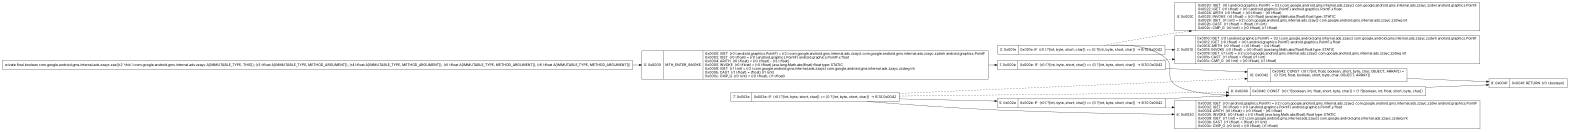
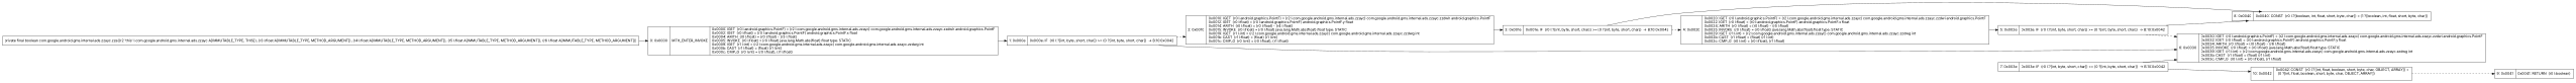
  digraph {
    fontname=Inter
    rankdir=LR
    node [fontname=Inter shape=record]
    edge [fontname=Inter]
    n1 [label="{0\:\ 0x0000|MTH_ENTER_INVOKE\l|0x0000: IGET  (r0 I:android.graphics.PointF) = (r2 I:com.google.android.gms.internal.ads.zzayc) com.google.android.gms.internal.ads.zzayc.zzdwh android.graphics.PointF \l0x0002: IGET  (r0 I:float) = (r0 I:android.graphics.PointF) android.graphics.PointF.x float \l0x0004: ARITH  (r0 I:float) = (r0 I:float) \- (r3 I:float) \l0x0005: INVOKE  (r0 I:float) = (r0 I:float) java.lang.Math.abs(float):float type: STATIC \l0x0009: IGET  (r1 I:int) = (r2 I:com.google.android.gms.internal.ads.zzayc) com.google.android.gms.internal.ads.zzayc.zzdwg int \l0x000b: CAST  (r1 I:float) = (float) (r1 I:int) \l0x000c: CMP_G  (r0 I:int) = (r0 I:float), (r1 I:float) \l}"]
    n2 [label="{1\:\ 0x000e|0x000e: IF  (r0 I:?[int, byte, short, char]) \>= (0 ?[int, byte, short, char])  \-\> B:10:0x0042 \l}"]
    n3 [label="{2\:\ 0x0010|0x0010: IGET  (r0 I:android.graphics.PointF) = (r2 I:com.google.android.gms.internal.ads.zzayc) com.google.android.gms.internal.ads.zzayc.zzdwh android.graphics.PointF \l0x0012: IGET  (r0 I:float) = (r0 I:android.graphics.PointF) android.graphics.PointF.y float \l0x0014: ARITH  (r0 I:float) = (r0 I:float) \- (r4 I:float) \l0x0015: INVOKE  (r0 I:float) = (r0 I:float) java.lang.Math.abs(float):float type: STATIC \l0x0019: IGET  (r1 I:int) = (r2 I:com.google.android.gms.internal.ads.zzayc) com.google.android.gms.internal.ads.zzayc.zzdwg int \l0x001b: CAST  (r1 I:float) = (float) (r1 I:int) \l0x001c: CMP_G  (r0 I:int) = (r0 I:float), (r1 I:float) \l}"]
    n4 [label="{10\:\ 0x0042|0x0042: CONST  (r0 I:?[int, float, boolean, short, byte, char, OBJECT, ARRAY]) = \l  (0 ?[int, float, boolean, short, byte, char, OBJECT, ARRAY])\l \l}"]
    n5 [label="{3\:\ 0x001e|0x001e: IF  (r0 I:?[int, byte, short, char]) \>= (0 ?[int, byte, short, char])  \-\> B:10:0x0042 \l}"]
    n6 [label="{9\:\ 0x0041|0x0041: RETURN  (r0 I:boolean) \l}"]
    n7 [label="{4\:\ 0x0020|0x0020: IGET  (r0 I:android.graphics.PointF) = (r2 I:com.google.android.gms.internal.ads.zzayc) com.google.android.gms.internal.ads.zzayc.zzdwi android.graphics.PointF \l0x0022: IGET  (r0 I:float) = (r0 I:android.graphics.PointF) android.graphics.PointF.x float \l0x0024: ARITH  (r0 I:float) = (r0 I:float) \- (r5 I:float) \l0x0025: INVOKE  (r0 I:float) = (r0 I:float) java.lang.Math.abs(float):float type: STATIC \l0x0029: IGET  (r1 I:int) = (r2 I:com.google.android.gms.internal.ads.zzayc) com.google.android.gms.internal.ads.zzayc.zzdwg int \l0x002b: CAST  (r1 I:float) = (float) (r1 I:int) \l0x002c: CMP_G  (r0 I:int) = (r0 I:float), (r1 I:float) \l}"]
    n8 [label="{8\:\ 0x0040|0x0040: CONST  (r0 I:?[boolean, int, float, short, byte, char]) = (1 ?[boolean, int, float, short, byte, char]) \l}"]
    n9 [label="{5\:\ 0x002e|0x002e: IF  (r0 I:?[int, byte, short, char]) \>= (0 ?[int, byte, short, char])  \-\> B:10:0x0042 \l}"]
    n10 [label="{6\:\ 0x0030|0x0030: IGET  (r0 I:android.graphics.PointF) = (r2 I:com.google.android.gms.internal.ads.zzayc) com.google.android.gms.internal.ads.zzayc.zzdwi android.graphics.PointF \l0x0032: IGET  (r0 I:float) = (r0 I:android.graphics.PointF) android.graphics.PointF.y float \l0x0034: ARITH  (r0 I:float) = (r0 I:float) \- (r6 I:float) \l0x0035: INVOKE  (r0 I:float) = (r0 I:float) java.lang.Math.abs(float):float type: STATIC \l0x0039: IGET  (r1 I:int) = (r2 I:com.google.android.gms.internal.ads.zzayc) com.google.android.gms.internal.ads.zzayc.zzdwg int \l0x003b: CAST  (r1 I:float) = (float) (r1 I:int) \l0x003c: CMP_G  (r0 I:int) = (r0 I:float), (r1 I:float) \l}"]
    n11 [label="{7\:\ 0x003e|0x003e: IF  (r0 I:?[int, byte, short, char]) \>= (0 ?[int, byte, short, char])  \-\> B:10:0x0042 \l}"]
    n12 [label="{private final boolean com.google.android.gms.internal.ads.zzayc.zza((r2 'this' I:com.google.android.gms.internal.ads.zzayc A[IMMUTABLE_TYPE, THIS]), (r3 I:float A[IMMUTABLE_TYPE, METHOD_ARGUMENT]), (r4 I:float A[IMMUTABLE_TYPE, METHOD_ARGUMENT]), (r5 I:float A[IMMUTABLE_TYPE, METHOD_ARGUMENT]), (r6 I:float A[IMMUTABLE_TYPE, METHOD_ARGUMENT])) }"]
    n1 -> n2
    n2 -> n3 [style=dashed]
-   n2 -> n4
-   n5 -> n3
-   n4 -> n6
+   n2 -> n10
+   n3 -> n5
+   n4 -> n6 [style=dashed]
    n5 -> n7 [style=dashed]
    n5 -> n8
-   n11 -> n9
-   n8 -> n6
+   n7 -> n9
    n9 -> n8
    n9 -> n10 [style=dashed]
-   n11 -> n4 [style=dashed]
-   n11 -> n8 [style=dashed]
+   n11 -> n4
    n11 -> n10
    n12 -> n1
  }
